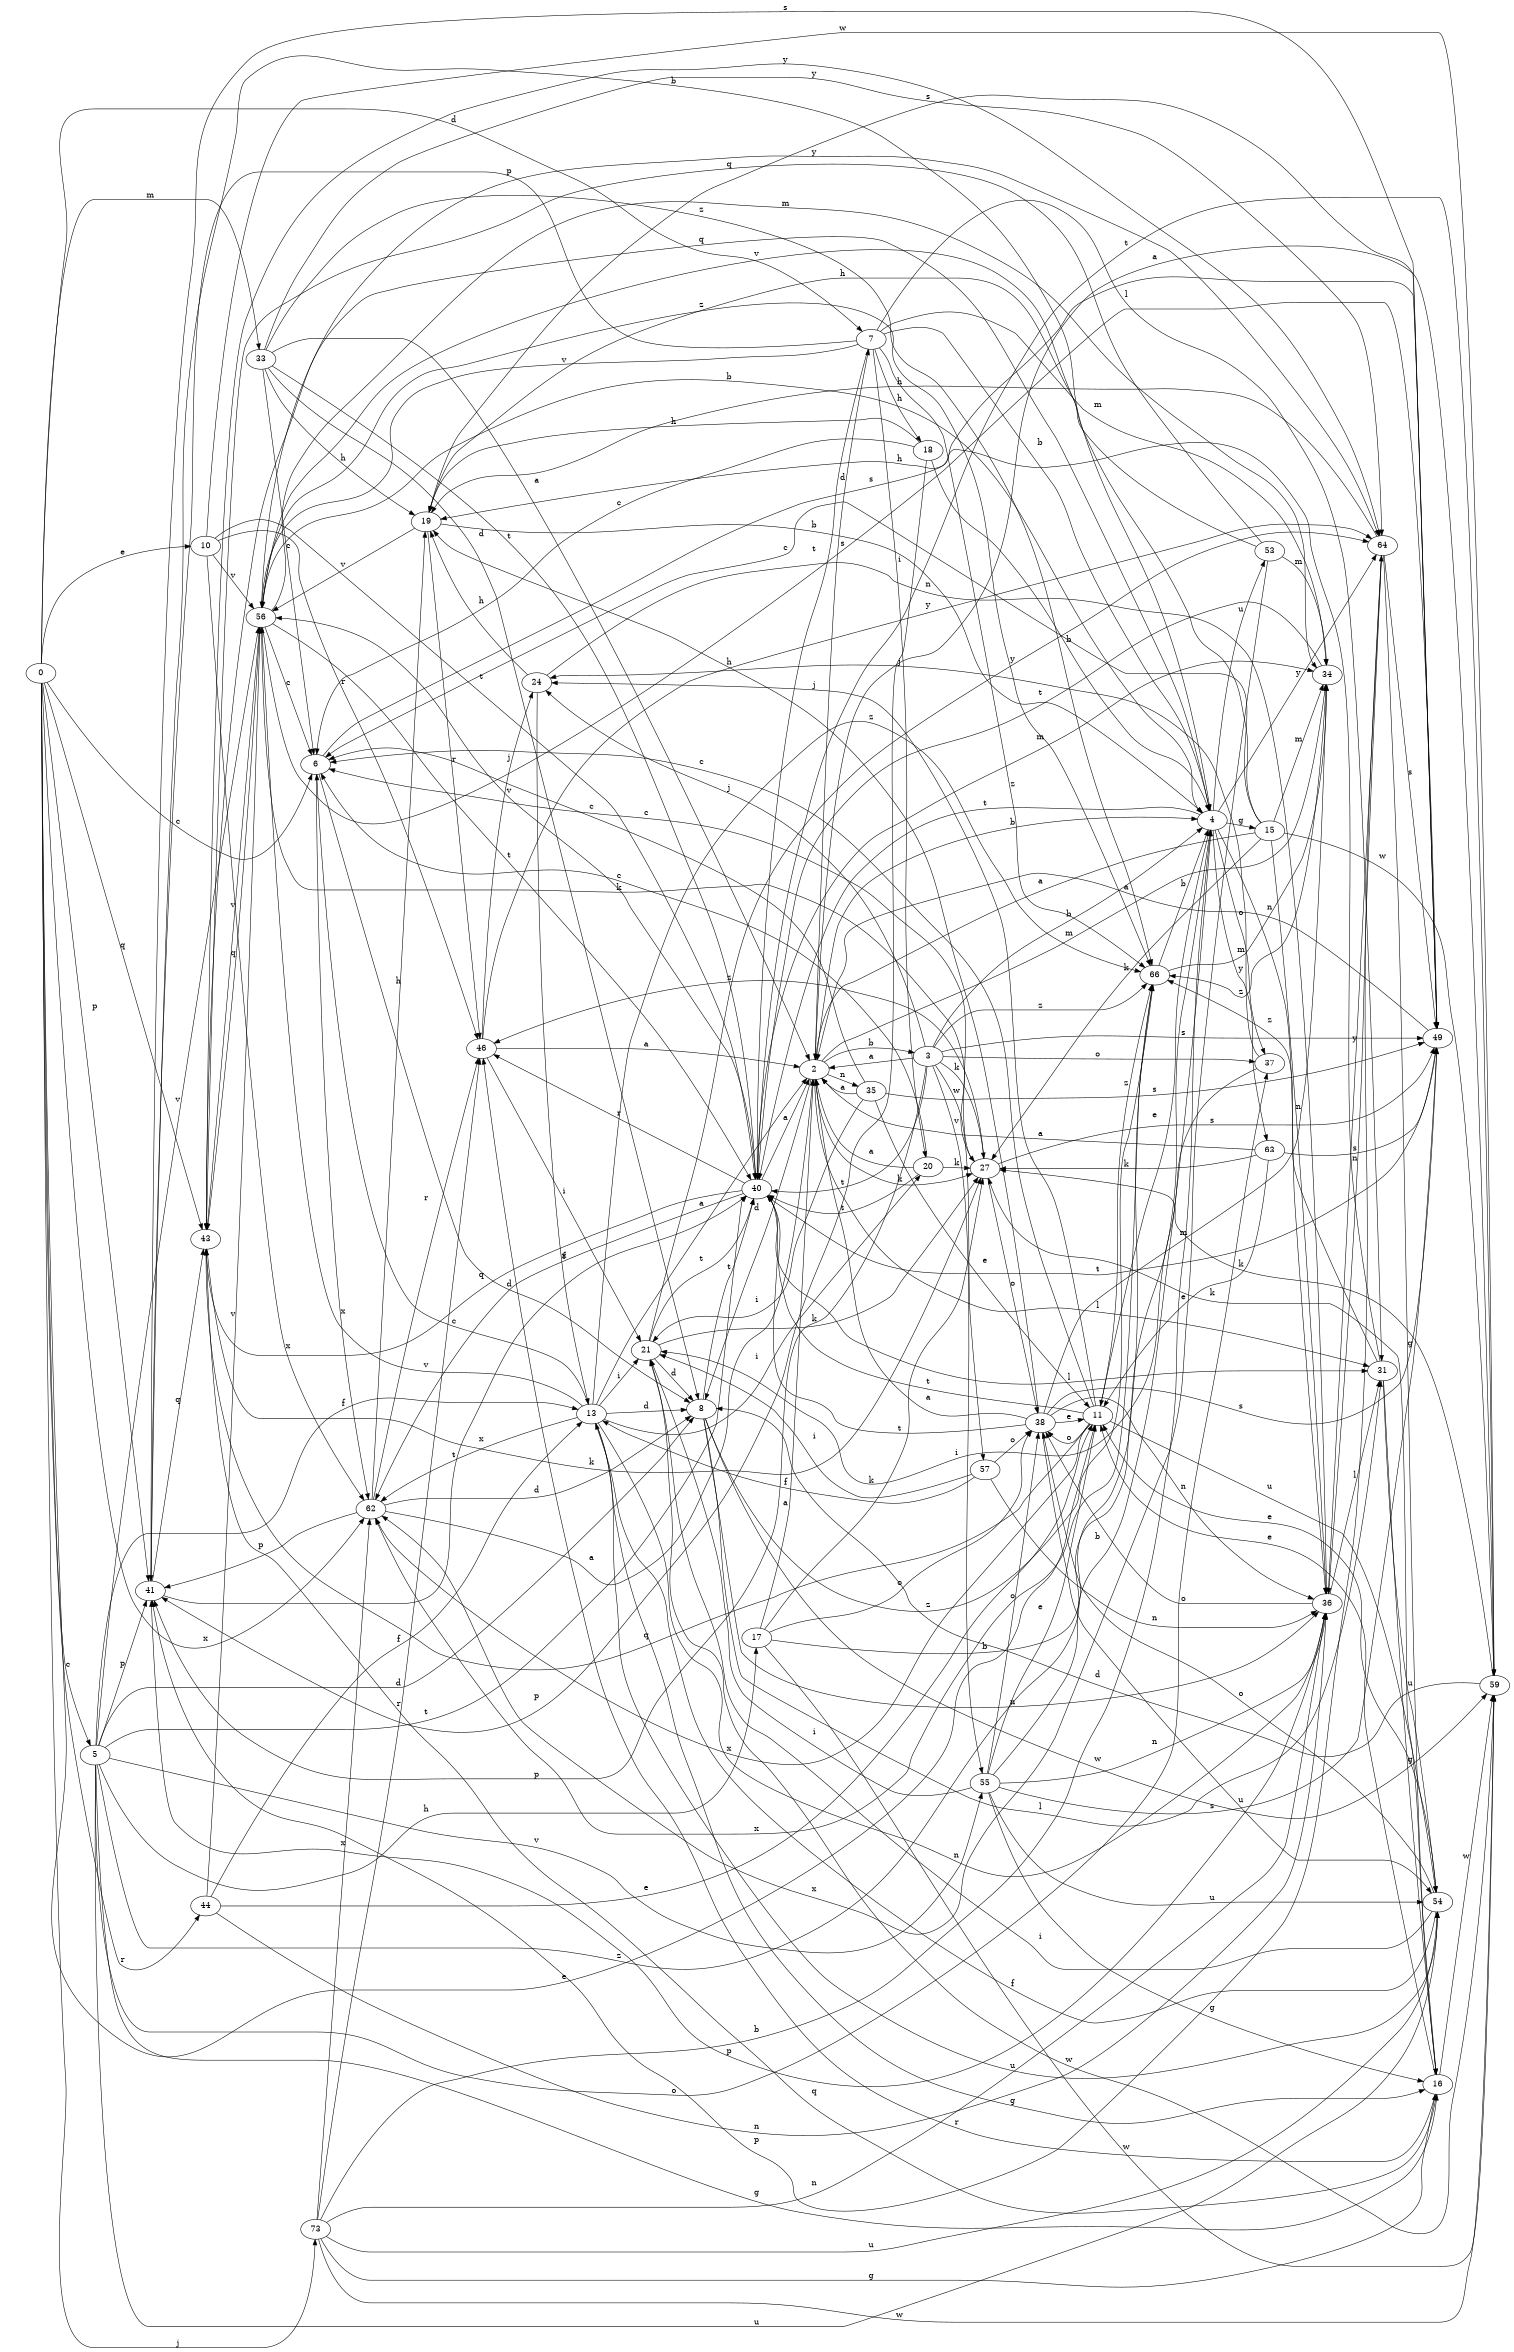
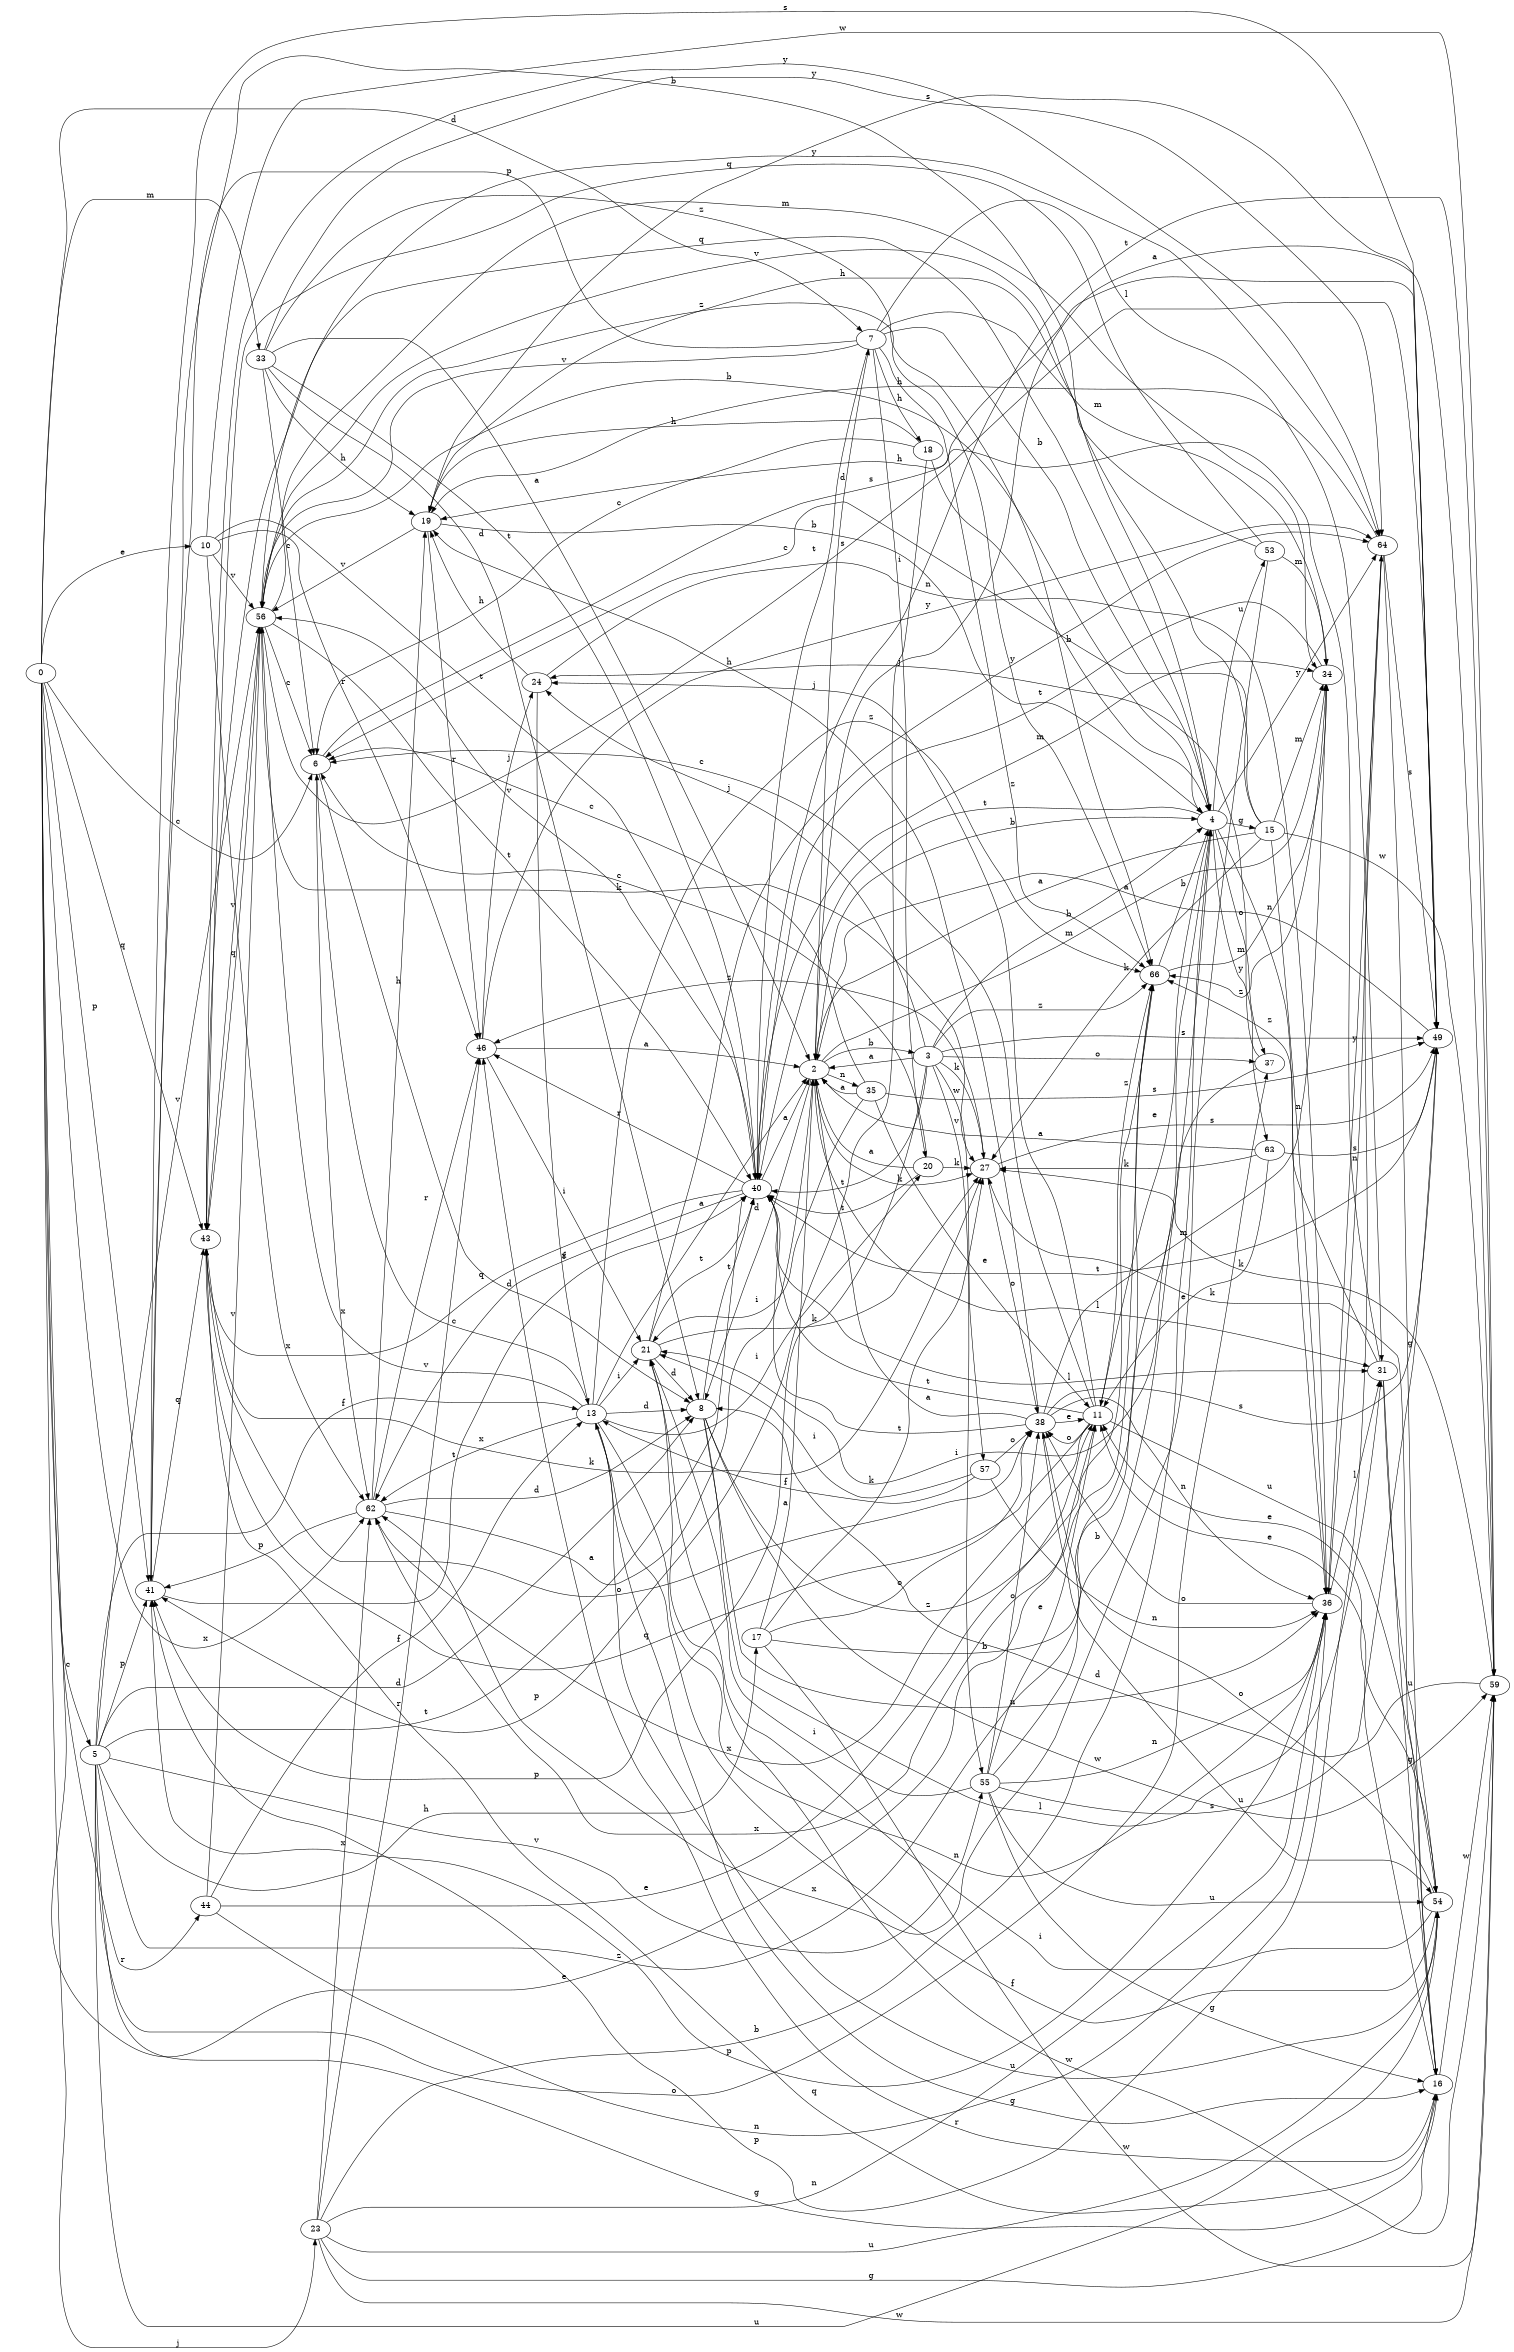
  strict digraph {
    rankdir=LR
    0
    5
    6
    7
    10
    11
-   23 [label=73]
+   23
    33
    41
    43
    44
    62
    8
    37
    n15 [label=40]
    55
    66
    13
    16
    17
    54
    56
    49
    4
    31
    34
    18
    20
    59
    46
    24
    38
    36
    2
    64
    19
    27
    3
    35
    57
    15
    53
    63
    21
    0 -> 5 [label=c]
    0 -> 6 [label=c]
    0 -> 7 [label=d]
    0 -> 10 [label=e]
    0 -> 11 [label=e]
    0 -> 23 [label=j]
    0 -> 33 [label=m]
    0 -> 41 [label=p]
    0 -> 43 [label=q]
    0 -> 44 [label=r]
    0 -> 62 [label=x]
    5 -> 41 [label=p]
    5 -> 8 [label=d]
    5 -> 37 [label=o]
    5 -> n15 [label=t]
    5 -> 55 [label=v]
    5 -> 66 [label=z]
    5 -> 13 [label=f]
    5 -> 16 [label=g]
    5 -> 17 [label=h]
    5 -> 54 [label=u]
    5 -> 56 [label=v]
    6 -> 62 [label=x]
    6 -> 8 [label=d]
    6 -> 49 [label=s]
    7 -> 41 [label=p]
    7 -> n15 [label=t]
    7 -> 66 [label=z]
    7 -> 56 [label=v]
    7 -> 4 [label=b]
    7 -> 31 [label=l]
    7 -> 34 [label=m]
    7 -> 18 [label=h]
    7 -> 20 [label=i]
    10 -> 62 [label=x]
    10 -> n15 [label=t]
    10 -> 56 [label=v]
    10 -> 59 [label=w]
    10 -> 46 [label=r]
    11 -> 6 [label=c]
    11 -> 43 [label=q]
    11 -> 62 [label=x]
    11 -> n15 [label=t]
    11 -> 66 [label=z]
    11 -> 54 [label=u]
    11 -> 24 [label=j]
    11 -> 38 [label=o]
    23 -> 62 [label=x]
    23 -> 16 [label=g]
    23 -> 54 [label=u]
    23 -> 4 [label=b]
    23 -> 59 [label=w]
    23 -> 46 [label=r]
    23 -> 36 [label=n]
    33 -> 6 [label=c]
    33 -> 8 [label=d]
    33 -> n15 [label=t]
    33 -> 66 [label=z]
    33 -> 2 [label=a]
    33 -> 64 [label=y]
    33 -> 19 [label=h]
    41 -> 43 [label=q]
    41 -> n15 [label=t]
    41 -> 49 [label=s]
    41 -> 4 [label=b]
    43 -> 56 [label=v]
+   43 -> 38 [label=o]
    43 -> 64 [label=y]
    43 -> 27 [label=k]
    44 -> 11 [label=e]
    44 -> 13 [label=f]
    44 -> 56 [label=v]
    44 -> 36 [label=n]
    62 -> 41 [label=p]
    62 -> 8 [label=d]
    62 -> 46 [label=r]
    62 -> 2 [label=a]
    62 -> 19 [label=h]
    8 -> n15 [label=t]
    8 -> 66 [label=z]
    8 -> 31 [label=l]
    8 -> 59 [label=w]
    8 -> 36 [label=n]
    37 -> 24 [label=j]
    37 -> 21 [label=i]
    n15 -> 43 [label=q]
    n15 -> 62 [label=x]
    n15 -> 56 [label=v]
    n15 -> 31 [label=l]
    n15 -> 34 [label=m]
    n15 -> 46 [label=r]
    n15 -> 2 [label=a]
    55 -> 11 [label=e]
    55 -> 16 [label=g]
    55 -> 54 [label=u]
    55 -> 49 [label=s]
    55 -> 4 [label=b]
    55 -> 38 [label=o]
    55 -> 36 [label=n]
    55 -> 21 [label=i]
    66 -> 62 [label=x]
    66 -> 4 [label=b]
    66 -> 34 [label=m]
    13 -> 6 [label=c]
    13 -> 62 [label=x]
    13 -> 8 [label=d]
    13 -> 66 [label=z]
    13 -> 16 [label=g]
    13 -> 54 [label=u]
    13 -> 56 [label=v]
    13 -> 20 [label=i]
    13 -> 36 [label=n]
    13 -> 2 [label=a]
    13 -> 21 [label=i]
    16 -> 11 [label=e]
    16 -> 43 [label=q]
    16 -> 59 [label=w]
    16 -> 46 [label=r]
    16 -> 27 [label=k]
    17 -> 4 [label=b]
    17 -> 59 [label=w]
    17 -> 38 [label=o]
    17 -> 2 [label=a]
    17 -> 27 [label=k]
    54 -> 11 [label=e]
    54 -> 13 [label=f]
    54 -> 38 [label=o]
    54 -> 21 [label=i]
    56 -> 6 [label=c]
    56 -> 43 [label=q]
    56 -> n15 [label=t]
    56 -> 66 [label=z]
    56 -> 49 [label=s]
    56 -> 4 [label=b]
    56 -> 34 [label=m]
    56 -> 64 [label=y]
    56 -> 27 [label=k]
    49 -> n15 [label=t]
    49 -> 2 [label=a]
    4 -> 11 [label=e]
    4 -> 43 [label=q]
    4 -> 37 [label=o]
    4 -> n15 [label=t]
    4 -> 36 [label=n]
    4 -> 64 [label=y]
    4 -> 15 [label=g]
    4 -> 53 [label=u]
    4 -> 63 [label=y]
    31 -> 66 [label=z]
    31 -> 16 [label=g]
    31 -> 54 [label=u]
    31 -> 19 [label=h]
    34 -> n15 [label=t]
    34 -> 66 [label=z]
    18 -> 6 [label=c]
    18 -> 41 [label=p]
    18 -> 4 [label=b]
    18 -> 19 [label=h]
    20 -> 6 [label=c]
    20 -> n15 [label=t]
    20 -> 2 [label=a]
    20 -> 27 [label=k]
    59 -> 8 [label=d]
    59 -> n15 [label=t]
    59 -> 2 [label=a]
    59 -> 27 [label=k]
    46 -> 24 [label=j]
    46 -> 2 [label=a]
    46 -> 64 [label=y]
    46 -> 21 [label=i]
    24 -> 13 [label=f]
    24 -> 36 [label=n]
    24 -> 19 [label=h]
    38 -> 11 [label=e]
    38 -> n15 [label=t]
    38 -> 54 [label=u]
    38 -> 49 [label=s]
    38 -> 34 [label=m]
    38 -> 36 [label=n]
    38 -> 2 [label=a]
    38 -> 19 [label=h]
    36 -> 41 [label=p]
    36 -> 31 [label=l]
    36 -> 38 [label=o]
    36 -> 64 [label=y]
    2 -> 7 [label=d]
    2 -> 8 [label=d]
    2 -> 4 [label=b]
    2 -> 31 [label=l]
    2 -> 34 [label=m]
    2 -> 27 [label=k]
    2 -> 3 [label=b]
    2 -> 35 [label=n]
    64 -> 41 [label=p]
    64 -> 16 [label=g]
    64 -> 49 [label=s]
    64 -> 36 [label=n]
    64 -> 19 [label=h]
    19 -> 56 [label=v]
    19 -> 49 [label=s]
    19 -> 4 [label=b]
    19 -> 46 [label=r]
-   27 -> 6 [label=c]
    27 -> 49 [label=s]
    27 -> 46 [label=z]
    27 -> 38 [label=o]
    3 -> 41 [label=p]
    3 -> 37 [label=o]
    3 -> n15 [label=t]
    3 -> 55 [label=v]
    3 -> 66 [label=z]
    3 -> 49 [label=s]
    3 -> 4 [label=b]
    3 -> 24 [label=j]
    3 -> 2 [label=a]
    3 -> 27 [label=k]
    3 -> 57 [label=w]
    35 -> 6 [label=c]
    35 -> 11 [label=e]
    35 -> 49 [label=s]
    35 -> 2 [label=a]
    35 -> 21 [label=i]
    57 -> 13 [label=f]
    57 -> 38 [label=o]
    57 -> 36 [label=n]
    57 -> 21 [label=i]
    15 -> 6 [label=c]
    15 -> 56 [label=v]
    15 -> 34 [label=m]
    15 -> 59 [label=w]
    15 -> 36 [label=n]
    15 -> 2 [label=a]
    15 -> 27 [label=k]
    53 -> 43 [label=q]
    53 -> 62 [label=x]
    53 -> 34 [label=m]
    53 -> 19 [label=h]
    63 -> 11 [label=e]
    63 -> 49 [label=s]
    63 -> 2 [label=a]
    63 -> 27 [label=k]
    21 -> 8 [label=d]
    21 -> n15 [label=t]
    21 -> 59 [label=w]
    21 -> 64 [label=y]
    21 -> 27 [label=k]
  }
